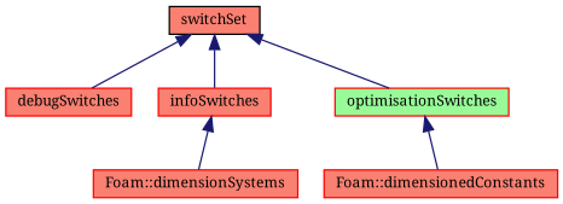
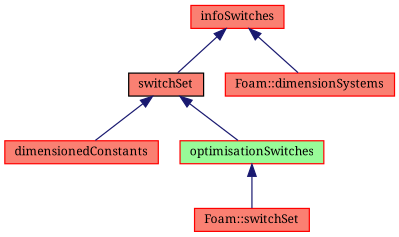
  digraph {
    fontname="Noto Serif"
    rankdir=TB
    node [color=red fillcolor=salmon fontname="Noto Serif" fontsize=10 shape=record style=filled]
    edge [color=midnightblue dir=back fontname="Noto Serif" fontsize=10 labelfontname=FreeSans labelfontsize=10 style=solid]
    n1 [color=black fontcolor=black height=0.2 label=switchSet width=0.4]
-   n2 [height=0.2 label=debugSwitches width=0.4]
+   n2 [height=0.2 label=dimensionedConstants width=0.4]
    n3 [height=0.2 label=infoSwitches width=0.4]
    n4 [fillcolor=palegreen height=0.2 label=optimisationSwitches width=0.4]
-   n5 [height=0.2 label="Foam::dimensionedConstants" width=0.4]
+   n5 [height=0.2 label="Foam::switchSet" width=0.4]
    n6 [height=0.2 label="Foam::dimensionSystems" width=0.4]
    n1 -> n2
-   n1 -> n3
+   n3 -> n1
    n1 -> n4
    n3 -> n6
    n4 -> n5
  }
